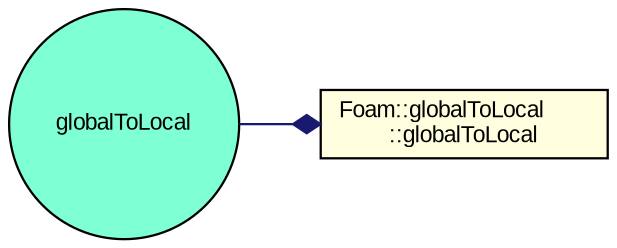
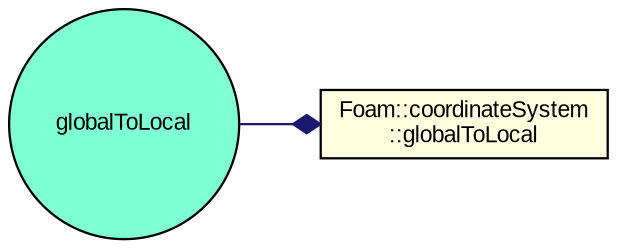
  digraph {
    rankdir=LR
    fontname="Liberation Sans"
    node [color=black fontname="Liberation Sans" fontsize=10 style=filled]
    n1 [fillcolor=aquamarine fontcolor=black height=0.2 label=globalToLocal shape=circle width=0.4]
-   n2 [height=0.2 label="Foam::globalToLocal\l::globalToLocal" shape=box width=0.4 fillcolor=lightyellow]
+   n2 [height=0.2 label="Foam::coordinateSystem\l::globalToLocal" shape=box width=0.4 fillcolor=lightyellow]
    n1 -> n2 [color=midnightblue fontname="Liberation Sans" fontsize=10 labelfontname=Helvetica labelfontsize=10 style=solid arrowhead=diamond]
  }
